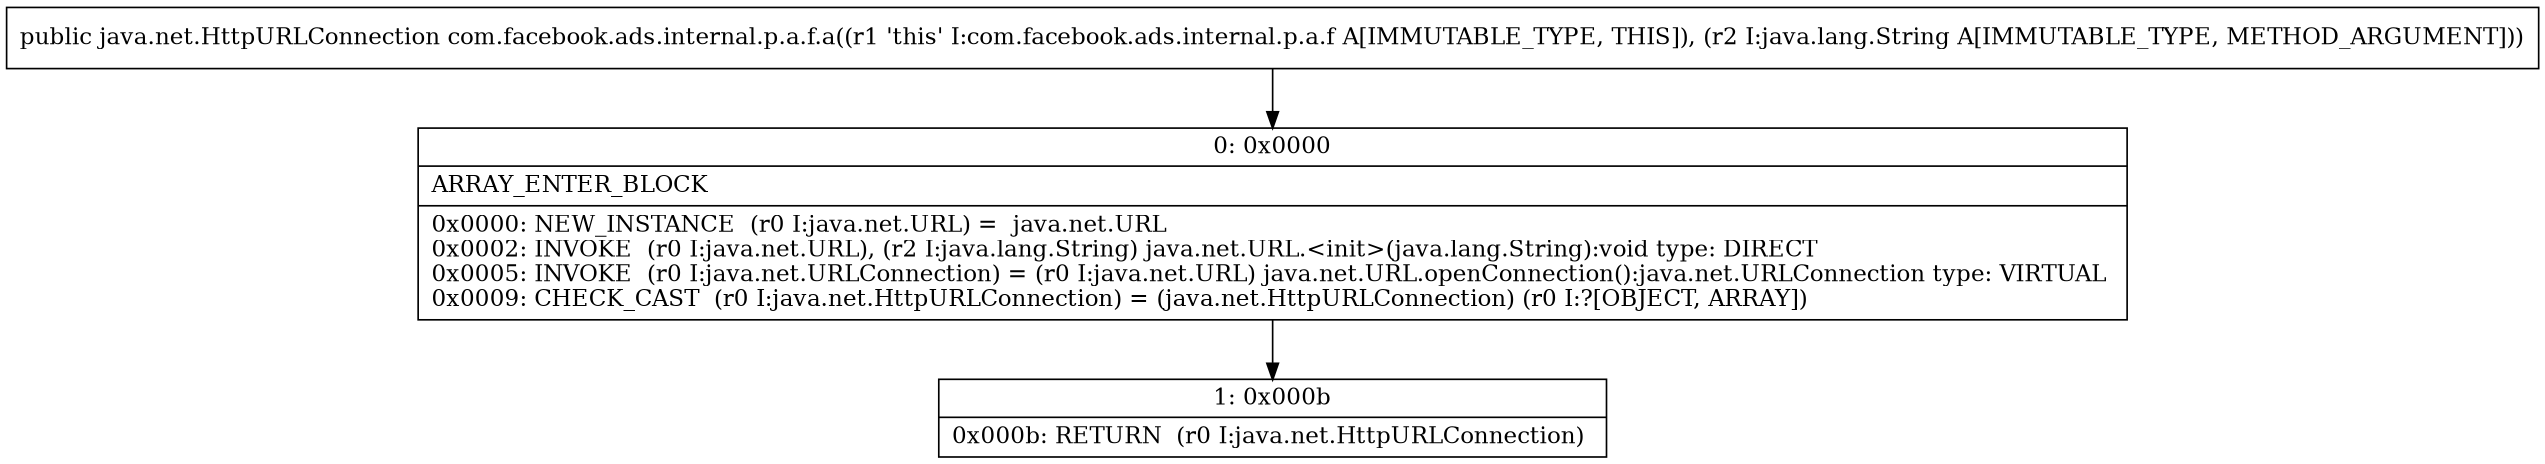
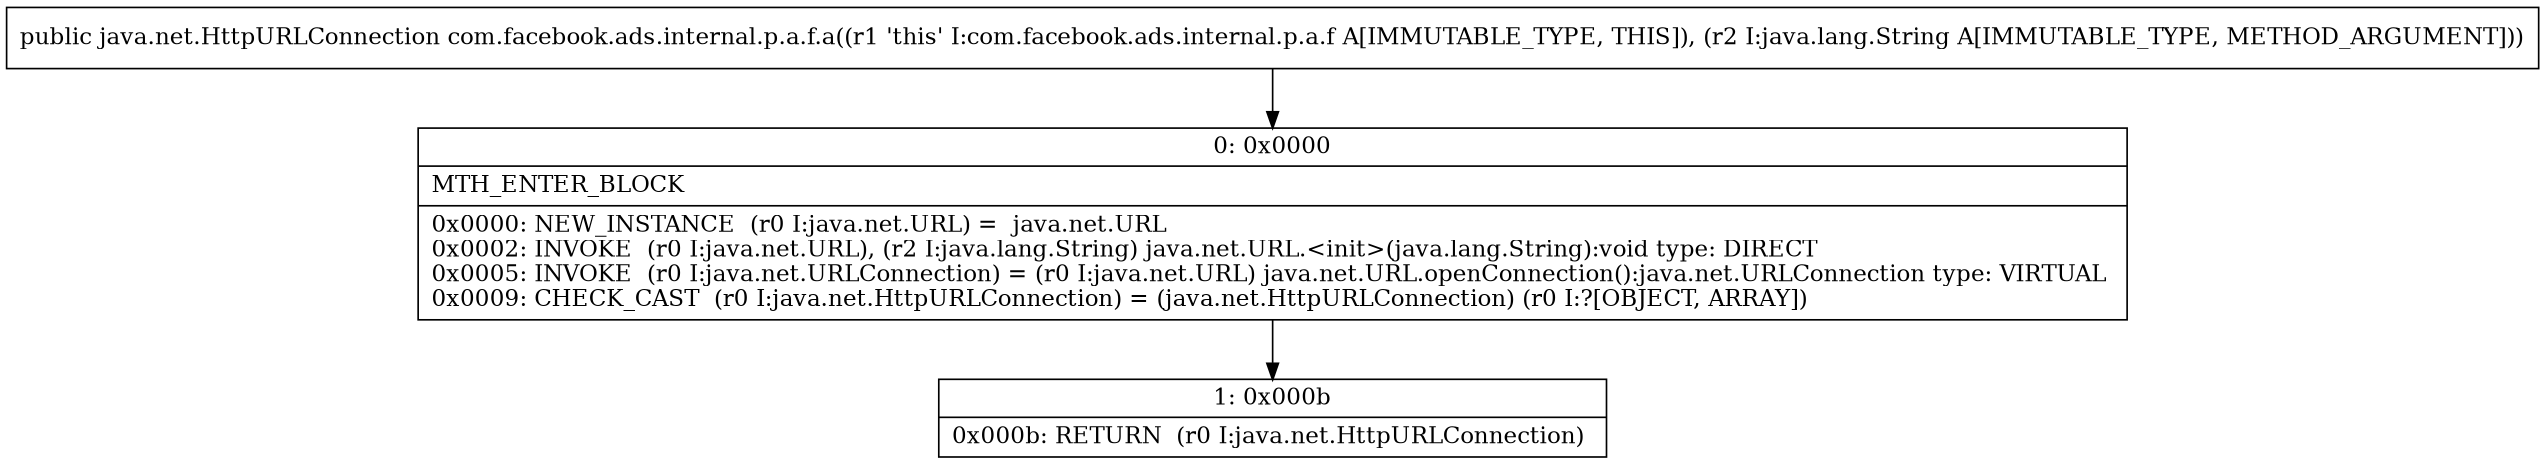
  digraph {
    node [shape=record]
-   n1 [label="{0\:\ 0x0000|ARRAY_ENTER_BLOCK\l|0x0000: NEW_INSTANCE  (r0 I:java.net.URL) =  java.net.URL \l0x0002: INVOKE  (r0 I:java.net.URL), (r2 I:java.lang.String) java.net.URL.\<init\>(java.lang.String):void type: DIRECT \l0x0005: INVOKE  (r0 I:java.net.URLConnection) = (r0 I:java.net.URL) java.net.URL.openConnection():java.net.URLConnection type: VIRTUAL \l0x0009: CHECK_CAST  (r0 I:java.net.HttpURLConnection) = (java.net.HttpURLConnection) (r0 I:?[OBJECT, ARRAY]) \l}"]
+   n1 [label="{0\:\ 0x0000|MTH_ENTER_BLOCK\l|0x0000: NEW_INSTANCE  (r0 I:java.net.URL) =  java.net.URL \l0x0002: INVOKE  (r0 I:java.net.URL), (r2 I:java.lang.String) java.net.URL.\<init\>(java.lang.String):void type: DIRECT \l0x0005: INVOKE  (r0 I:java.net.URLConnection) = (r0 I:java.net.URL) java.net.URL.openConnection():java.net.URLConnection type: VIRTUAL \l0x0009: CHECK_CAST  (r0 I:java.net.HttpURLConnection) = (java.net.HttpURLConnection) (r0 I:?[OBJECT, ARRAY]) \l}"]
    n2 [label="{1\:\ 0x000b|0x000b: RETURN  (r0 I:java.net.HttpURLConnection) \l}"]
    n3 [label="{public java.net.HttpURLConnection com.facebook.ads.internal.p.a.f.a((r1 'this' I:com.facebook.ads.internal.p.a.f A[IMMUTABLE_TYPE, THIS]), (r2 I:java.lang.String A[IMMUTABLE_TYPE, METHOD_ARGUMENT])) }"]
    n1 -> n2
    n3 -> n1
  }
